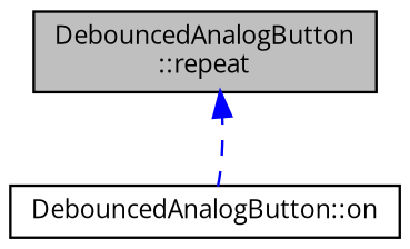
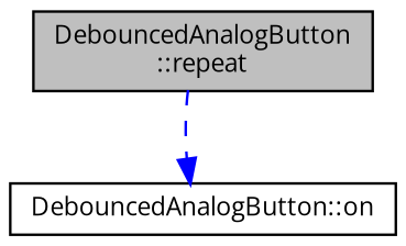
  digraph {
    rankdir=TB
    fontname="Open Sans"
    node [color=black fontname="Open Sans" fontsize=10 shape=record style=filled]
    n1 [fillcolor=grey75 fontcolor=black height=0.2 label="DebouncedAnalogButton\l::repeat" width=0.4]
    n2 [fillcolor=white height=0.2 label="DebouncedAnalogButton::on" width=0.4]
-   n2 -> n1 [color=blue fontname="Open Sans" fontsize=10 labelfontname=Helvetica labelfontsize=10 style=dashed]
+   n1 -> n2 [color=blue fontname="Open Sans" fontsize=10 labelfontname=Helvetica labelfontsize=10 style=dashed]
  }
